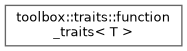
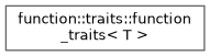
  digraph {
    rankdir=TB
-   n1 [color=grey40 fillcolor=white fontname=Helvetica fontsize=10 height=0.2 label="toolbox::traits::function\l_traits\< T \>" shape=box style=filled width=0.4]
+   n1 [color=grey40 fillcolor=white fontname=Helvetica fontsize=10 height=0.2 label="function::traits::function\l_traits\< T \>" shape=box style=filled width=0.4]
  }
